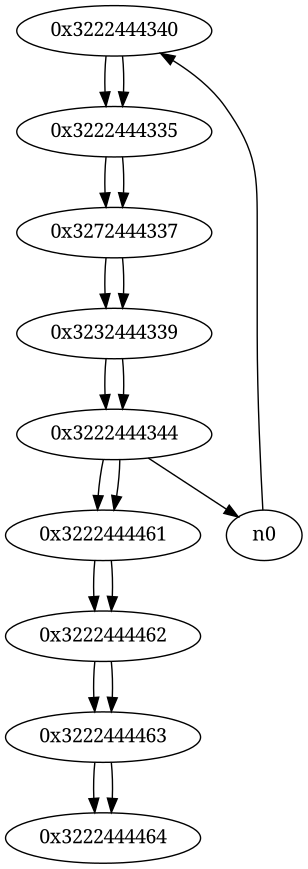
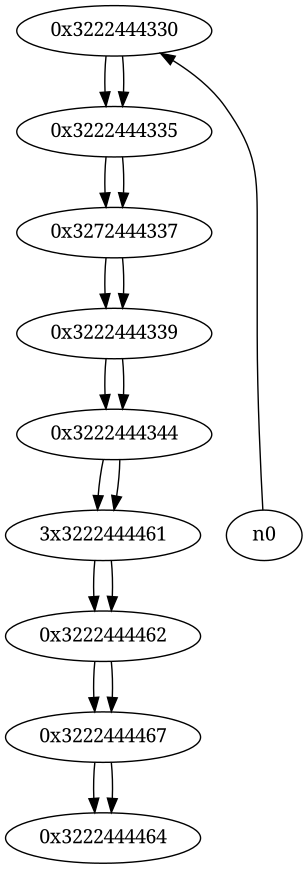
  digraph {
    fontname="Noto Serif"
    node [fontname="Noto Serif"]
    edge [fontname="Noto Serif"]
-   n1 [label="0x3222444340"]
+   n1 [label="0x3222444330"]
    n2 [label="0x3222444335"]
    n3 [label="0x3272444337"]
-   n4 [label="0x3232444339"]
+   n4 [label="0x3222444339"]
    n5 [label="0x3222444344"]
-   n6 [label="0x3222444461"]
+   n6 [label="3x3222444461"]
    n0
    n7 [label="0x3222444462"]
-   n8 [label="0x3222444463"]
+   n8 [label="0x3222444467"]
    n9 [label="0x3222444464"]
    n1 -> n2
    n1 -> n2
    n2 -> n3
    n2 -> n3
    n3 -> n4
    n3 -> n4
    n4 -> n5
    n4 -> n5
    n5 -> n6
    n5 -> n6
-   n5 -> n0
    n6 -> n7
    n6 -> n7
    n0 -> n1
    n7 -> n8
    n7 -> n8
    n8 -> n9
    n8 -> n9
  }
